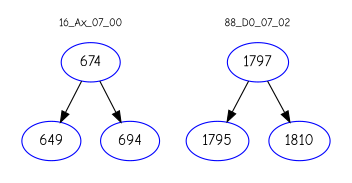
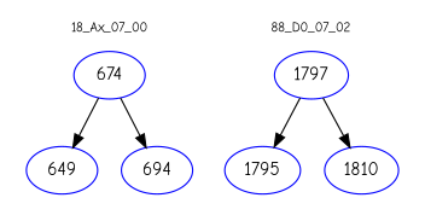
  digraph {
    fontname="Comic Neue"
    node [color=blue fontname="Comic Neue"]
    edge [color=black fontname="Comic Neue"]
    n1 [label=674]
    n2 [label=649]
    n3 [label=694]
    n4 [label=1797]
    n5 [label=1795]
    n6 [label=1810]
    subgraph cluster_1 {
      color=white
      fontsize=10
-     label="16_Ax_07_00"
+     label="18_Ax_07_00"
      n1
      n2
      n3
    }
    subgraph cluster_2 {
      color=white
      fontsize=10
      label="88_D0_07_02"
      n4
      n5
      n6
    }
    n1 -> n2
    n1 -> n3
    n4 -> n5
    n4 -> n6
  }
